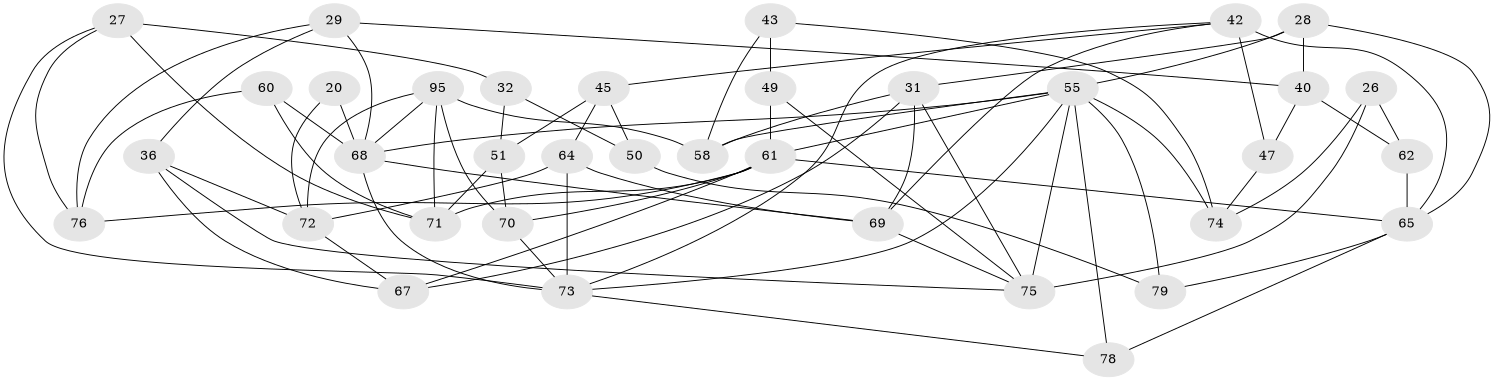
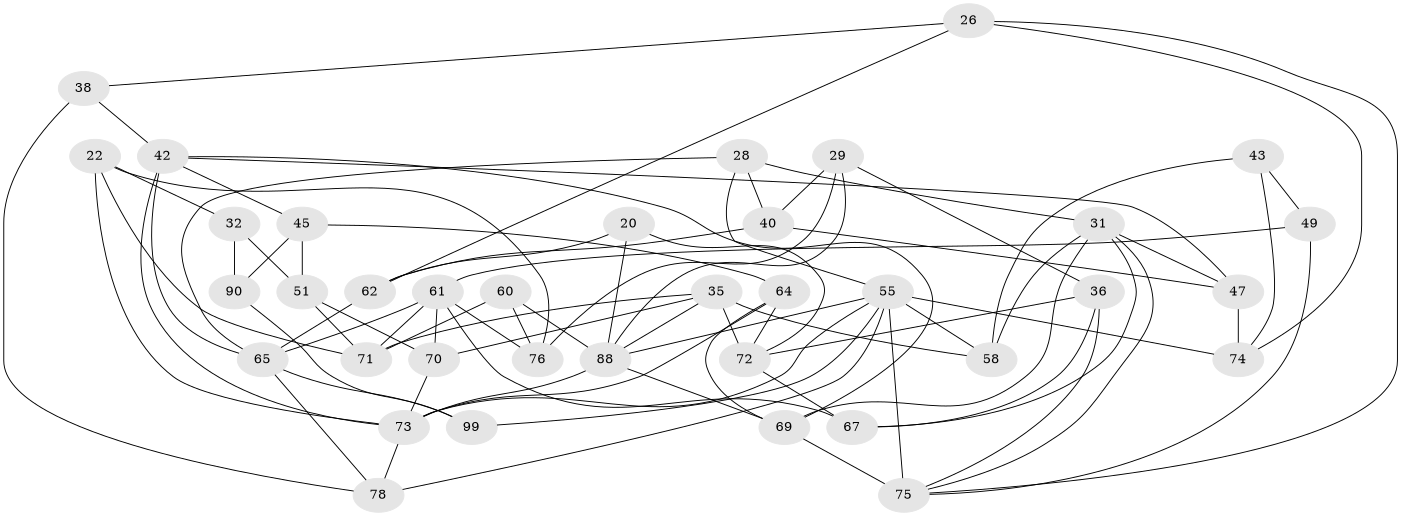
  graph {
    node [color=gray90 style=filled]
    20
    62
-   68 [super="+55+60"]
+   68 [super="+55+60" label=88]
    72
    43
    58
    49
    74
    65 [super="+10+37+59"]
    73 [super="+57"]
    69 [super="+24"]
    67
-   22 [label=27]
+   22
    32
    71 [super="+44"]
    76 [super="+6"]
-   50
+   50 [label=90]
    n18 [label=51]
    78 [super="+9+77"]
    42 [super="+17+7"]
    47
    45
    n23 [label=55 super="+34+27+41"]
    75 [super="+51+63"]
-   79
+   79 [label=99]
    61 [super="+53+54"]
    26
+   38
    n29 [label=31 super="+18"]
    28
    40
    29
    36
    70
-   35 [super="+25" label=95]
+   35 [super="+25"]
    64
    n37 [label=60]
+   20 -- 62
    20 -- 68
    20 -- 72
    62 -- 65
    68 -- 73 [weight=2]
    68 -- 69 [weight=5]
    72 -- 67
    43 -- 58
    43 -- 49
    43 -- 74
    49 -- 75
    49 -- 61
    65 -- 78 [weight=2]
    65 -- 79
    73 -- 78 [weight=2]
    69 -- 75 [weight=2]
    22 -- 73
    22 -- 32
    22 -- 71
    22 -- 76
    32 -- 50
    32 -- n18
    50 -- 79
    n18 -- 71
    n18 -- 70
    42 -- 65 [weight=3]
    42 -- 73
    42 -- 69
    42 -- 47
    42 -- 45
    47 -- 74
    45 -- 50
    45 -- n18
    45 -- 64
    n23 -- 68 [weight=3]
    n23 -- 58
    n23 -- 74 [weight=2]
    n23 -- 73
    n23 -- 78 [weight=2]
    n23 -- 75 [weight=4]
    n23 -- 79
-   n23 -- 61 [weight=2]
    61 -- 65 [weight=2]
    61 -- 67
    61 -- 71 [weight=2]
    61 -- 76
    61 -- 70
    26 -- 62
    26 -- 74
    26 -- 75
+   26 -- 38
+   38 -- 78 [weight=2]
+   38 -- 42
    n29 -- 58
    n29 -- 69
    n29 -- 67
+   n29 -- 47
    n29 -- 75
    28 -- 65
    28 -- n23
    28 -- n29
    28 -- 40
    40 -- 62
    40 -- 47
    29 -- 68
    29 -- 76
    29 -- 40
    29 -- 36
    36 -- 72
    36 -- 67
    36 -- 75
    70 -- 73
    35 -- 68 [weight=2]
    35 -- 72
    35 -- 58
    35 -- 71
    35 -- 70
    64 -- 72
    64 -- 73
    64 -- 69
    n37 -- 68 [weight=2]
    n37 -- 71
    n37 -- 76
  }
